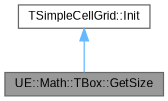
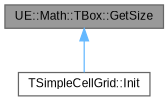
  digraph {
    rankdir=TB
    fontname="Liberation Sans"
    node [fontname="Liberation Sans" fontsize=10 shape=box style=filled]
    n1 [color=gray40 fillcolor=grey60 fontcolor=black height=0.2 label="UE::Math::TBox::GetSize" width=0.4]
    n2 [color=grey40 fillcolor=white height=0.2 label="TSimpleCellGrid::Init" width=0.4]
-   n2 -> n1 [color=steelblue1 dir=back fontname="Liberation Sans" fontsize=10 labelfontname=Helvetica labelfontsize=10 style=solid]
+   n1 -> n2 [color=steelblue1 dir=back fontname="Liberation Sans" fontsize=10 labelfontname=Helvetica labelfontsize=10 style=solid]
  }
